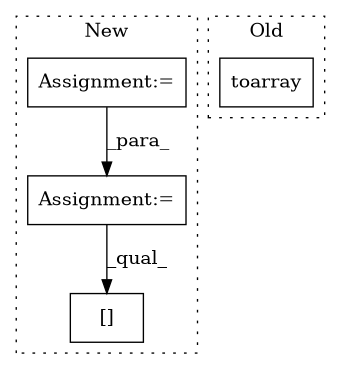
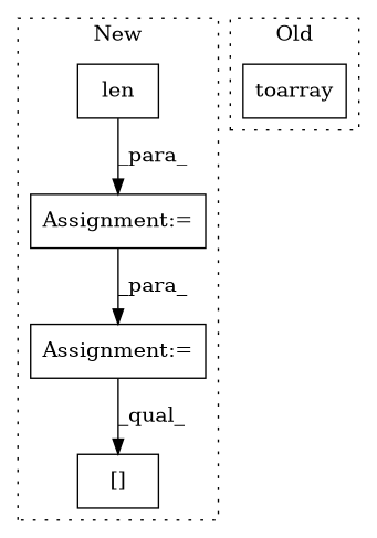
  digraph {
    node [a=32 l=1 shape=box]
+   n1 [l="4,1" label=len s="3219,3229"]
    n2 [a=7 label="Assignment:=" s=3391]
    n3 [a=2 l="16,2" label="[]" s="3462,3507"]
    n4 [a=7 label="Assignment:=" s=3218]
    n5 [l=9 label=toarray s=3379]
    subgraph cluster_1 {
      label=New
      style=dotted
+     n1
      n2
      n3
      n4
    }
    subgraph cluster_2 {
      label=Old
      style=dotted
      n5
    }
+   n1 -> n4 [label=_para_]
    n2 -> n3 [label=_qual_]
    n4 -> n2 [label=_para_]
  }
